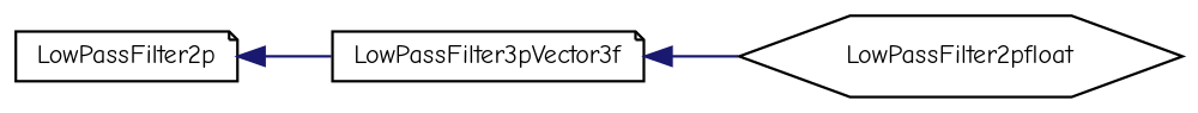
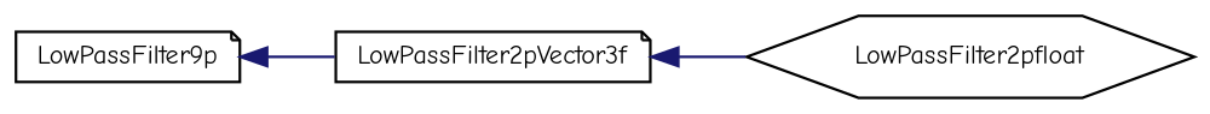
  digraph {
    fontname="Comic Neue"
    rankdir=LR
    node [color=black fillcolor=white fontname="Comic Neue" fontsize=10 shape=note style=filled]
    edge [color=midnightblue dir=back fontname="Comic Neue" fontsize=10 labelfontname=Helvetica labelfontsize=10 style=solid]
-   n1 [height=0.2 label=LowPassFilter2p width=0.4]
-   n2 [height=0.2 label=LowPassFilter3pVector3f width=0.4]
+   n1 [height=0.2 label=LowPassFilter9p width=0.4]
+   n2 [height=0.2 label=LowPassFilter2pVector3f width=0.4]
    n3 [height=0.2 label=LowPassFilter2pfloat shape=hexagon width=0.4]
    n1 -> n2
    n2 -> n3
  }
